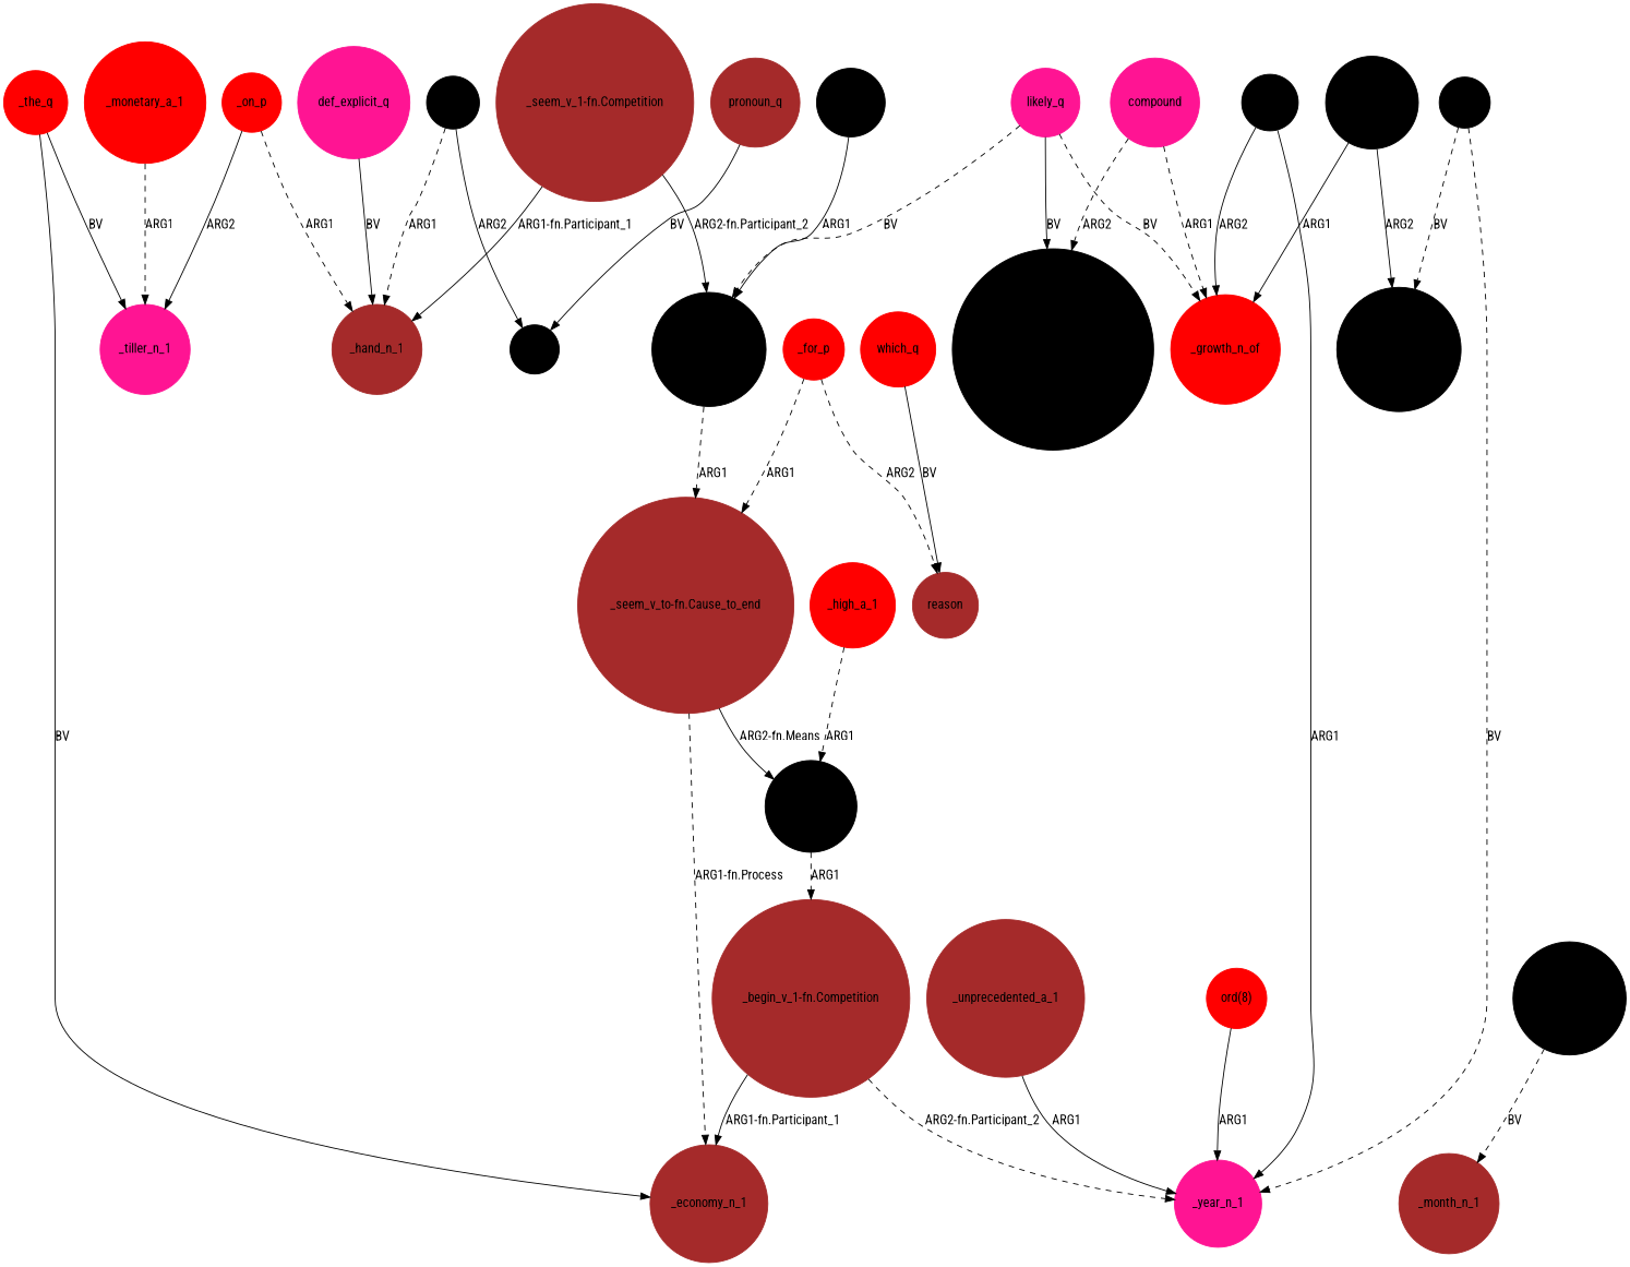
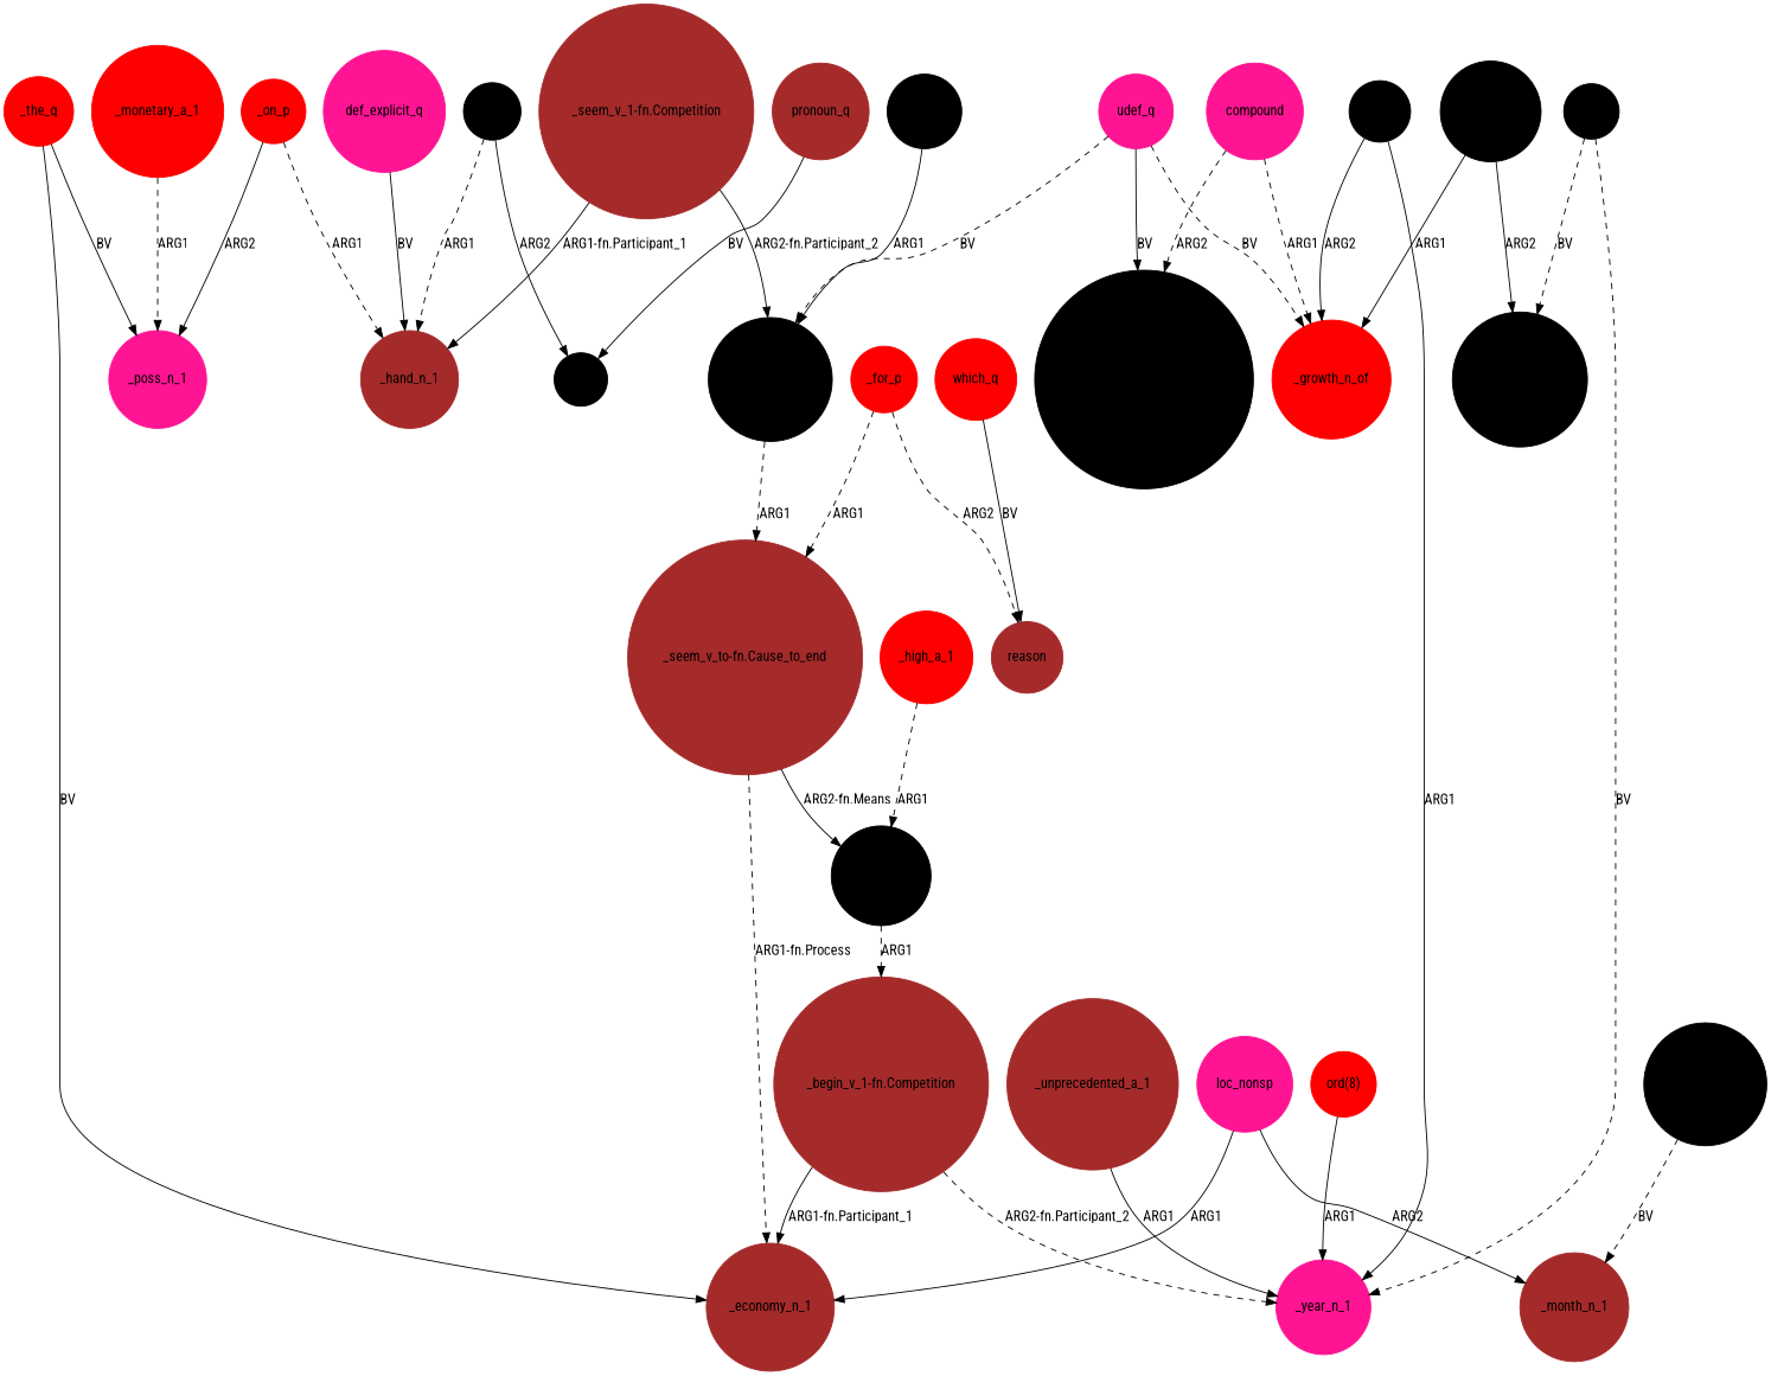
  digraph {
    fontname="Roboto Condensed"
    node [color=black fontname="Roboto Condensed" shape=circle style=filled]
    edge [fontname="Roboto Condensed" style=solid]
    "_begin_v_1-fn.Competition" [color=brown]
    _economy_n_1 [color=brown]
    _year_n_1 [color=deeppink]
    "_seem_v_1-fn.Competition" [color=brown]
    _hand_n_1 [color=brown]
    _reason_n_for
    "_seem_v_to-fn.Cause_to_end" [color=brown]
    _growth_n_of [color=red]
    _without_p
    _recession_n_1
    _month_n_1 [color=brown]
    def_implicit_q
    _likely_a_1
    _on_p [color=red]
-   _tiller_n_1 [color=deeppink]
+   _tiller_n_1 [color=deeppink label=_poss_n_1]
    which_q [color=red]
    reason [color=brown]
    _for_p [color=red]
    _a_q
    "card(1)"
    compound [color=deeppink]
    "_peacetime/nn_u_unknown"
+   loc_nonsp [color=deeppink]
    _unprecedented_a_1 [color=brown]
    "ord(8)" [color=red]
    _the_q [color=red]
    pronoun_q [color=brown]
    pron
    poss
    _high_a_1 [color=red]
    _of_p
    _monetary_a_1 [color=red]
-   udef_q [color=deeppink label=likely_q]
+   udef_q [color=deeppink]
    def_explicit_q [color=deeppink]
    "_begin_v_1-fn.Competition" -> _economy_n_1 [label="ARG1-fn.Participant_1"]
    "_begin_v_1-fn.Competition" -> _year_n_1 [label="ARG2-fn.Participant_2" style=dashed]
    "_seem_v_1-fn.Competition" -> _hand_n_1 [label="ARG1-fn.Participant_1"]
    "_seem_v_1-fn.Competition" -> _reason_n_for [label="ARG2-fn.Participant_2"]
    _reason_n_for -> "_seem_v_to-fn.Cause_to_end" [label=ARG1 style=dashed]
    "_seem_v_to-fn.Cause_to_end" -> _economy_n_1 [label="ARG1-fn.Process" style=dashed]
    "_seem_v_to-fn.Cause_to_end" -> _likely_a_1 [label="ARG2-fn.Means"]
    _without_p -> _growth_n_of [label=ARG1]
    _without_p -> _recession_n_1 [label=ARG2]
    def_implicit_q -> _month_n_1 [label=BV style=dashed]
    _likely_a_1 -> "_begin_v_1-fn.Competition" [label=ARG1 style=dashed]
    _on_p -> _hand_n_1 [label=ARG1 style=dashed]
    _on_p -> _tiller_n_1 [label=ARG2]
    which_q -> reason [label=BV]
    _for_p -> "_seem_v_to-fn.Cause_to_end" [label=ARG1 style=dashed]
    _for_p -> reason [label=ARG2 style=dashed]
    _a_q -> _year_n_1 [label=BV style=dashed]
    _a_q -> _recession_n_1 [label=BV style=dashed]
    "card(1)" -> _reason_n_for [label=ARG1]
    compound -> _growth_n_of [label=ARG1 style=dashed]
    compound -> "_peacetime/nn_u_unknown" [label=ARG2 style=dashed]
+   loc_nonsp -> _economy_n_1 [label=ARG1]
+   loc_nonsp -> _month_n_1 [label=ARG2]
    _unprecedented_a_1 -> _year_n_1 [label=ARG1]
    "ord(8)" -> _year_n_1 [label=ARG1]
    _the_q -> _economy_n_1 [label=BV]
    _the_q -> _tiller_n_1 [label=BV]
    pronoun_q -> pron [label=BV]
    poss -> _hand_n_1 [label=ARG1 style=dashed]
    poss -> pron [label=ARG2]
    _high_a_1 -> _likely_a_1 [label=ARG1 style=dashed]
    _of_p -> _year_n_1 [label=ARG1]
    _of_p -> _growth_n_of [label=ARG2]
    _monetary_a_1 -> _tiller_n_1 [label=ARG1 style=dashed]
    udef_q -> _reason_n_for [label=BV style=dashed]
    udef_q -> _growth_n_of [label=BV style=dashed]
    udef_q -> "_peacetime/nn_u_unknown" [label=BV]
    def_explicit_q -> _hand_n_1 [label=BV]
  }
